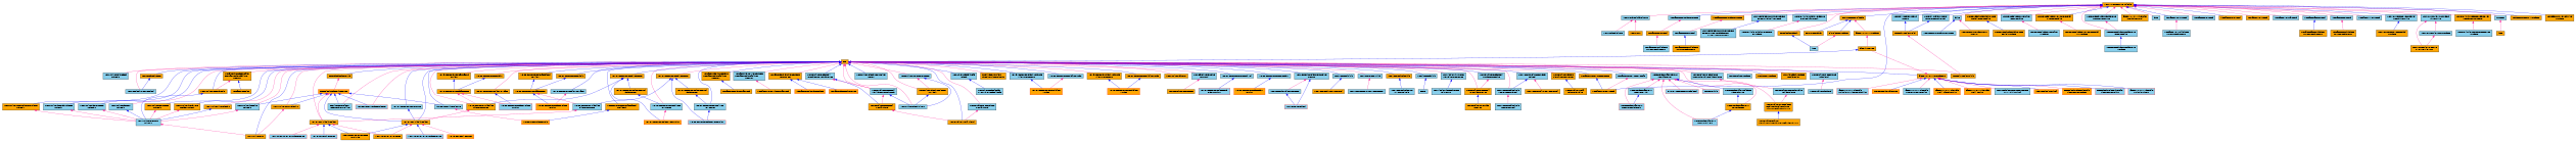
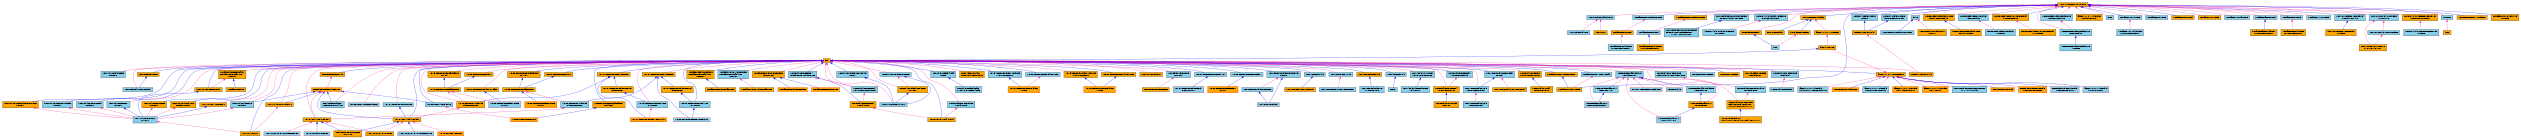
  digraph {
    fontname="DejaVu Sans"
    rankdir=TB
    node [color=black fillcolor=orange fontname="DejaVu Sans" fontsize=10 shape=record style=filled]
    edge [color=deeppink dir=back fontname="DejaVu Sans" fontsize=10 labelfontname=Helvetica labelfontsize=10 style=solid]
    n1 [fontcolor=black height=0.2 label="AP_HAL::Stream::available" width=0.4]
    n2 [fillcolor=skyblue height=0.2 label="Menu::_check_for_input" width=0.4]
    n3 [fillcolor=skyblue height=0.2 label="AP_GPS_SBP::_sbp_process" width=0.4]
    n4 [height=0.2 label="AP_GPS_SBP2::_sbp_process" width=0.4]
    n5 [fillcolor=skyblue height=0.2 label="AP_InertialSensor_UserInteract\lStream::blocking_read" width=0.4]
    n6 [fillcolor=skyblue height=0.2 label="AP_Proximity_LightWareSF40\lC::check_for_reply" width=0.4]
    n7 [height=0.2 label=comm_get_available width=0.4]
    n8 [height=0.2 label="AP_GPS_UBLOX::read" width=0.4]
    n9 [height=0.2 label=console_loopback width=0.4]
    n10 [fillcolor=skyblue height=0.2 label=drive width=0.4]
    n11 [height=0.2 label="AP_RangeFinder_LightWare\lSerial::get_reading" width=0.4]
    n12 [fillcolor=skyblue height=0.2 label="AP_RangeFinder_uLanding\l::get_reading" width=0.4]
    n13 [height=0.2 label="AP_RangeFinder_MaxsonarSerial\lLV::get_reading" width=0.4]
    n14 [fillcolor=skyblue height=0.2 label="AP_RangeFinder_LeddarOne\l::get_reading" width=0.4]
    n15 [height=0.2 label="GCS_MAVLINK::handle\l_serial_control" width=0.4]
    n16 [fillcolor=skyblue height=0.2 label=loop width=0.4]
    n17 [fillcolor=skyblue height=0.2 label="AP_RangeFinder_LeddarOne\l::parse_response" width=0.4]
    n18 [fillcolor=skyblue height=0.2 label="AP_GPS_NOVA::read" width=0.4]
    n19 [fillcolor=skyblue height=0.2 label="AP_GPS_ERB::read" width=0.4]
    n20 [height=0.2 label="AP_GPS_SIRF::read" width=0.4]
    n21 [height=0.2 label="AP_GPS_MTK::read" width=0.4]
    n22 [fillcolor=skyblue height=0.2 label="AP_GPS_MTK19::read" width=0.4]
    n23 [fillcolor=skyblue height=0.2 label="AP_GPS_GSOF::read" width=0.4]
    n24 [fillcolor=skyblue height=0.2 label="AP_GPS_SBF::read" width=0.4]
    n25 [fillcolor=skyblue height=0.2 label="AP_GPS_NMEA::read" width=0.4]
    n26 [fillcolor=skyblue height=0.2 label="AP_Mount_SToRM32_serial\l::read_incoming" width=0.4]
    n27 [fillcolor=skyblue height=0.2 label="AP_Mount_Alexmos::read\l_incoming" width=0.4]
    n28 [height=0.2 label="AP_Proximity_TeraRangerTower\l::read_sensor_data" width=0.4]
    n29 [fillcolor=skyblue height=0.2 label=run_test width=0.4]
    n30 [fillcolor=skyblue height=0.2 label="AP_Frsky_Telem::send\l_SPort" width=0.4]
    n31 [fillcolor=skyblue height=0.2 label="AP_Frsky_Telem::send\l_SPort_Passthrough" width=0.4]
    n32 [height=0.2 label="AP_Beacon_Pozyx::update" width=0.4]
    n33 [height=0.2 label="AP_Beacon_Marvelmind\l::update" width=0.4]
    n34 [fillcolor=skyblue height=0.2 label="Menu::check_input" width=0.4]
    n35 [height=0.2 label="Menu::run" width=0.4]
    n36 [height=0.2 label="AP_GPS_SBP::read" width=0.4]
    n37 [fillcolor=skyblue height=0.2 label="AP_GPS_SBP2::read" width=0.4]
    n38 [fillcolor=skyblue height=0.2 label="AP_InertialSensor_UserInteract\lStream::AP_InertialSensor\l_UserInteractStream" width=0.4]
    n39 [fillcolor=skyblue height=0.2 label="AP_Proximity_LightWareSF40\lC::update" width=0.4]
    n40 [height=0.2 label=comm_send_ch width=0.4]
    n41 [height=0.2 label=simplegcs_update width=0.4]
    n42 [height=0.2 label="GCS_MAVLINK::update" width=0.4]
    n43 [fillcolor=skyblue height=0.2 label=loop width=0.4]
    n44 [fillcolor=skyblue height=0.2 label="Menu_Commands::menu_esc" width=0.4]
    n45 [height=0.2 label="Menu_Commands::menu\l_servo" width=0.4]
    n46 [height=0.2 label="AP_RangeFinder_LightWare\lSerial::update" width=0.4]
    n47 [fillcolor=skyblue height=0.2 label="AP_RangeFinder_uLanding\l::update" width=0.4]
    n48 [height=0.2 label="AP_RangeFinder_MaxsonarSerial\lLV::update" width=0.4]
    n49 [fillcolor=skyblue height=0.2 label="AP_RangeFinder_LeddarOne\l::update" width=0.4]
    n50 [fillcolor=skyblue height=0.2 label="AP_GPS_NOVA::highest\l_supported_status" width=0.4]
    n51 [height=0.2 label="AP_GPS_GSOF::highest\l_supported_status" width=0.4]
    n52 [height=0.2 label="AP_GPS_SBF::highest\l_supported_status" width=0.4]
    n53 [height=0.2 label="AP_Mount_SToRM32_serial\l::update" width=0.4]
    n54 [height=0.2 label="AP_Mount_Alexmos::AP\l_Mount_Alexmos" width=0.4]
    n55 [fillcolor=skyblue height=0.2 label="AP_Mount_Alexmos::update" width=0.4]
    n56 [fillcolor=skyblue height=0.2 label="AP_Proximity_TeraRangerTower\l::update" width=0.4]
    n57 [height=0.2 label=loop width=0.4]
    n58 [height=0.2 label="AP_Frsky_Telem::tick" width=0.4]
    n59 [fillcolor=skyblue height=0.2 label="AP_GPS_SBP::highest\l_supported_status" width=0.4]
    n60 [height=0.2 label="AP_GPS_SBP2::highest\l_supported_status" width=0.4]
    n61 [height=0.2 label="GCS::instance" width=0.4]
    n62 [height=0.2 label=gcs width=0.4]
    n63 [height=0.2 label="AP_GPS_UBLOX::_parse_gps" width=0.4]
    n64 [fillcolor=skyblue height=0.2 label="AP_GPS_UBLOX::_save_cfg" width=0.4]
    n65 [fillcolor=skyblue height=0.2 label="AP_Arming::airspeed\l_checks" width=0.4]
    n66 [fillcolor=skyblue height=0.2 label="AP_AccelCal::AP_AccelCal" width=0.4]
    n67 [height=0.2 label="AP_Arming::arm" width=0.4]
    n68 [height=0.2 label="AP_Arming::arm_checks" width=0.4]
    n69 [fillcolor=skyblue height=0.2 label="AP_Arming::barometer\l_checks" width=0.4]
    n70 [fillcolor=skyblue height=0.2 label="AP_Arming::battery\l_checks" width=0.4]
    n71 [fillcolor=skyblue height=0.2 label="AP_Arming::board_voltage\l_checks" width=0.4]
    n72 [height=0.2 label="AP_GPS_SBF::broadcast\l_configuration_failure\l_reason" width=0.4]
    n73 [fillcolor=skyblue height=0.2 label="AP_GPS_UBLOX::broadcast\l_configuration_failure\l_reason" width=0.4]
    n74 [height=0.2 label="AP_GPS::broadcast_first\l_configuration_failure\l_reason" width=0.4]
    n75 [height=0.2 label="AP_Arming::gps_checks" width=0.4]
    n76 [height=0.2 label="AP_GPS_Backend::broadcast\l_gps_type" width=0.4]
    n77 [fillcolor=skyblue height=0.2 label="AP_Landing_Deepstall\l::build_approach_path" width=0.4]
    n78 [height=0.2 label="AP_Landing::verify_land" width=0.4]
    n79 [height=0.2 label="NavEKF2_core::calcGpsGood\lToAlign" width=0.4]
    n80 [height=0.2 label="NavEKF2::InitialiseFilter" width=0.4]
    n81 [height=0.2 label="NavEKF3_core::calcGpsGood\lToAlign" width=0.4]
    n82 [height=0.2 label="NavEKF3_core::Initialise\lFilterBootstrap" width=0.4]
    n83 [height=0.2 label="NavEKF3::InitialiseFilter" width=0.4]
    n84 [fillcolor=skyblue height=0.2 label="AP_AdvancedFailsafe\l::check" width=0.4]
    n85 [fillcolor=skyblue height=0.2 label="AP_Tuning::check_controller\l_error" width=0.4]
    n86 [fillcolor=skyblue height=0.2 label="AP_Tuning::check_input" width=0.4]
    n87 [height=0.2 label="SoaringController::\lcheck_cruise_criteria" width=0.4]
    n88 [height=0.2 label="AP_Tuning::check_selector\l_switch" width=0.4]
    n89 [fillcolor=skyblue height=0.2 label="NavEKF2_core::checkAttitude\lAlignmentStatus" width=0.4]
    n90 [height=0.2 label="NavEKF3_core::checkAttitude\lAlignmentStatus" width=0.4]
    n91 [height=0.2 label="AP_Arming::compass\l_checks" width=0.4]
    n92 [fillcolor=skyblue height=0.2 label="NavEKF2_core::controlMag\lYawReset" width=0.4]
    n93 [fillcolor=skyblue height=0.2 label="NavEKF3_core::controlMag\lYawReset" width=0.4]
    n94 [height=0.2 label="AP_Arming::disarm" width=0.4]
    n95 [fillcolor=skyblue height=0.2 label="AP_ICEngine::engine\l_control" width=0.4]
    n96 [fillcolor=skyblue height=0.2 label="NavEKF3_core::FuseBodyVel" width=0.4]
    n97 [fillcolor=skyblue height=0.2 label="NavEKF3_core::FuseOptFlow" width=0.4]
    n98 [fillcolor=skyblue height=0.2 label="AP_ADSB::handle_transceiver\l_report" width=0.4]
    n99 [height=0.2 label="AP_Arming::hardware\l_safety_check" width=0.4]
    n100 [fillcolor=skyblue height=0.2 label="AP_MotorsTri::init" width=0.4]
    n101 [fillcolor=skyblue height=0.2 label="AP_MotorsCoax::init" width=0.4]
    n102 [height=0.2 label="AP_MotorsSingle::init" width=0.4]
    n103 [fillcolor=skyblue height=0.2 label="AP_Airspeed::init" width=0.4]
    n104 [height=0.2 label="DataFlash_Class::Init" width=0.4]
    n105 [fillcolor=skyblue height=0.2 label="AP_Camera::log_picture" width=0.4]
    n106 [fillcolor=skyblue height=0.2 label="AP_Arming::logging\l_checks" width=0.4]
    n107 [fillcolor=skyblue height=0.2 label="SoaringController::\lupdate_thermalling" width=0.4]
    n108 [color=red fillcolor=skyblue height=0.2 label="AP_Camera::update_trigger" width=0.4]
    n109 [height=0.2 label="AP_Frsky_Telem::init" width=0.4]
    n110 [height=0.2 label="AP_Arming::ins_checks" width=0.4]
    n111 [fillcolor=skyblue height=0.2 label="AP_Mission::jump_to\l_landing_sequence" width=0.4]
    n112 [height=0.2 label="AP_Arming::manual_transmitter\l_checks" width=0.4]
    n113 [fillcolor=skyblue height=0.2 label="AP_Tuning::next_parameter" width=0.4]
    n114 [height=0.2 label="AP_Landing_Deepstall\l::override_servos" width=0.4]
    n115 [fillcolor=skyblue height=0.2 label="AP_MotorsHeli::parameter\l_check" width=0.4]
    n116 [fillcolor=skyblue height=0.2 label="AP_MotorsHeli_Single\l::parameter_check" width=0.4]
    n117 [fillcolor=skyblue height=0.2 label="AP_Landing_Deepstall\l::predict_travel_distance" width=0.4]
    n118 [height=0.2 label="NavEKF2_core::readMagData" width=0.4]
    n119 [height=0.2 label="NavEKF3_core::readMagData" width=0.4]
-   n120 [fillcolor=skyblue height=0.2 label="NavEKF2_core::realignYawGPS" width=0.4]
    n121 [height=0.2 label="NavEKF3_core::realignYawGPS" width=0.4]
    n122 [height=0.2 label="AP_Landing::restart\l_landing_sequence" width=0.4]
    n123 [height=0.2 label="GCS_MAVLINK::send_text" width=0.4]
    n124 [fillcolor=skyblue height=0.2 label="AP_BoardConfig::sensor\l_config_error" width=0.4]
    n125 [fillcolor=skyblue height=0.2 label="NavEKF2_core::setAidingMode" width=0.4]
    n126 [height=0.2 label="NavEKF3_core::setAidingMode" width=0.4]
    n127 [height=0.2 label="NavEKF2_core::setOrigin" width=0.4]
    n128 [height=0.2 label="NavEKF3_core::setOrigin" width=0.4]
    n129 [fillcolor=skyblue height=0.2 label="NavEKF3_core::setup_core" width=0.4]
    n130 [height=0.2 label="AP_Camera::setup_feedback\l_callback" width=0.4]
    n131 [height=0.2 label="AP_AccelCal::start" width=0.4]
    n132 [height=0.2 label="AP_Landing::type_slope\l_adjust_landing_slope\l_for_rangefinder_bump" width=0.4]
    n133 [fillcolor=skyblue height=0.2 label="AP_Landing::type_slope\l_do_land" width=0.4]
    n134 [fillcolor=skyblue height=0.2 label="AP_Landing::type_slope\l_setup_landing_glide_slope" width=0.4]
    n135 [fillcolor=skyblue height=0.2 label="AP_Landing::type_slope\l_verify_land" width=0.4]
    n136 [fillcolor=skyblue height=0.2 label="AP_ICEngine::update" width=0.4]
    n137 [height=0.2 label="AP_ADSB::update" width=0.4]
    n138 [height=0.2 label="AP_Airspeed::update\l_calibration" width=0.4]
    n139 [fillcolor=skyblue height=0.2 label="AP_Landing_Deepstall\l::update_steering" width=0.4]
    n140 [fillcolor=skyblue height=0.2 label="AP_Arming::pre_arm\l_checks" width=0.4]
    n141 [height=0.2 label="AP_GPS_SBF::is_configured" width=0.4]
    n142 [height=0.2 label="AP_GPS_UBLOX::is_configured" width=0.4]
    n143 [height=0.2 label="AP_GPS::get_lag" width=0.4]
    n144 [color=red height=0.2 label="AP_GPS::detect_instance" width=0.4]
    n145 [color=red height=0.2 label="AP_GPS_Backend::get_lag" width=0.4]
    n146 [height=0.2 label="AP_Landing_Deepstall\l::verify_land" width=0.4]
    n147 [height=0.2 label="NavEKF2_core::readGpsData" width=0.4]
    n148 [color=red fillcolor=skyblue height=0.2 label="NavEKF2::activeCores" width=0.4]
    n149 [height=0.2 label="AP_AHRS_NavEKF::reset" width=0.4]
    n150 [height=0.2 label="AP_AHRS_NavEKF::reset\l_attitude" width=0.4]
    n151 [color=red fillcolor=skyblue height=0.2 label="AP_AHRS_NavEKF::update_EKF2" width=0.4]
    n152 [height=0.2 label="NavEKF3_core::readGpsData" width=0.4]
    n153 [color=red height=0.2 label="NavEKF3::activeCores" width=0.4]
    n154 [color=red fillcolor=skyblue height=0.2 label="AP_AHRS_NavEKF::update_EKF3" width=0.4]
    n155 [fillcolor=skyblue height=0.2 label="AP_AdvancedFailsafe\l::AP_AdvancedFailsafe" width=0.4]
    n156 [color=red height=0.2 label="NavEKF2_core::controlFilter\lModes" width=0.4]
    n157 [color=red height=0.2 label="NavEKF3_core::controlFilter\lModes" width=0.4]
    n158 [color=red fillcolor=skyblue height=0.2 label="NavEKF2_core::SelectMagFusion" width=0.4]
    n159 [color=red height=0.2 label="NavEKF3_core::SelectMagFusion" width=0.4]
    n160 [height=0.2 label="AP_ICEngine::get_state" width=0.4]
    n161 [color=red fillcolor=skyblue height=0.2 label="NavEKF3_core::SelectBody\lOdomFusion" width=0.4]
    n162 [color=red height=0.2 label="NavEKF3_core::SelectFlow\lFusion" width=0.4]
    n163 [color=red fillcolor=skyblue height=0.2 label="AP_ADSB::enabled" width=0.4]
    n164 [fillcolor=skyblue height=0.2 label="AP_ADSB::handle_message" width=0.4]
    n165 [height=0.2 label="AP_MotorsTri::AP_MotorsTri" width=0.4]
    n166 [fillcolor=skyblue height=0.2 label="AP_MotorsCoax::AP_MotorsCoax" width=0.4]
    n167 [fillcolor=skyblue height=0.2 label="AP_MotorsSingle::AP\l_MotorsSingle" width=0.4]
    n168 [fillcolor=skyblue height=0.2 label=setup width=0.4]
    n169 [color=red height=0.2 label="DataFlash_Class::instance" width=0.4]
    n170 [color=red height=0.2 label="AP_Camera::trigger_pic" width=0.4]
    n171 [fillcolor=skyblue height=0.2 label="AP_Mission::last_change\l_time_ms" width=0.4]
    n172 [height=0.2 label="AP_Landing::override\l_servos" width=0.4]
    n173 [height=0.2 label="AP_MotorsHeli::AP_MotorsHeli" width=0.4]
    n174 [fillcolor=skyblue height=0.2 label="AP_MotorsHeli_Single\l::set_acro_tail" width=0.4]
    n175 [fillcolor=skyblue height=0.2 label="NavEKF2_core::Initialise\lFilterBootstrap" width=0.4]
    n176 [height=0.2 label="NavEKF2_core::calcQuatAnd\lFieldStates" width=0.4]
    n177 [height=0.2 label="NavEKF3_core::calcQuatAnd\lFieldStates" width=0.4]
    n178 [color=red height=0.2 label="NavEKF2_core::SelectVelPos\lFusion" width=0.4]
    n179 [color=red fillcolor=skyblue height=0.2 label="NavEKF3_core::SelectVelPos\lFusion" width=0.4]
    n180 [height=0.2 label="AP_Landing::verify\l_abort_landing" width=0.4]
    n181 [color=red height=0.2 label="AP_AccelCal::_printf" width=0.4]
    n182 [color=red height=0.2 label="DataFlash_Class::handle\l_log_request_data" width=0.4]
    n183 [color=red fillcolor=skyblue height=0.2 label="DataFlash_Class::handle\l_log_request_list" width=0.4]
    n184 [color=red fillcolor=skyblue height=0.2 label="GCS_MAVLINK::handle\l_mission_item" width=0.4]
    n185 [color=red fillcolor=skyblue height=0.2 label="GCS_MAVLINK::handle\l_mission_write_partial_list" width=0.4]
    n186 [color=red height=0.2 label="AC_Fence::handle_msg" width=0.4]
    n187 [fillcolor=skyblue height=0.2 label="GCS_MAVLINK::handle\l_param_request_list" width=0.4]
    n188 [color=red height=0.2 label="GCS_MAVLINK::handle\l_rally_fetch_point" width=0.4]
    n189 [color=red height=0.2 label="GCS_MAVLINK::handle\l_rally_point" width=0.4]
    n190 [fillcolor=skyblue height=0.2 label="AP_InertialSensor_UserInteract\l_MAVLink::printf" width=0.4]
    n191 [color=red fillcolor=skyblue height=0.2 label="PX4::PX4Storage::_mtd_load" width=0.4]
    n192 [color=red fillcolor=skyblue height=0.2 label="AP_Baro::init" width=0.4]
    n193 [height=0.2 label="AP_BoardConfig::px4\l_autodetect" width=0.4]
    n194 [color=red fillcolor=skyblue height=0.2 label="AP_BoardConfig::px4\l_setup_drivers" width=0.4]
    n195 [color=red fillcolor=skyblue height=0.2 label="AP_BoardConfig::px4\l_setup_peripherals" width=0.4]
    n196 [fillcolor=skyblue height=0.2 label="AP_BoardConfig::px4\l_setup_px4io" width=0.4]
    n197 [fillcolor=skyblue height=0.2 label="AP_BoardConfig::validate\l_board_type" width=0.4]
    n198 [height=0.2 label="AP_Landing::adjust\l_landing_slope_for_rangefinder_bump" width=0.4]
    n199 [fillcolor=skyblue height=0.2 label="AP_Landing::do_land" width=0.4]
    n200 [fillcolor=skyblue height=0.2 label="AP_Landing::setup_landing\l_glide_slope" width=0.4]
    n1 -> n2
    n1 -> n3 [color=blue]
    n1 -> n4
    n1 -> n5 [color=blue]
    n1 -> n6
    n1 -> n7 [color=blue]
    n1 -> n8 [color=blue]
    n1 -> n9
    n1 -> n10
    n1 -> n11
    n1 -> n12
    n1 -> n13 [color=blue]
    n1 -> n14
    n1 -> n15
    n1 -> n16
    n1 -> n17
    n1 -> n18 [color=blue]
    n1 -> n19
    n1 -> n20 [color=blue]
    n1 -> n21
    n1 -> n22
    n1 -> n23
    n1 -> n24
    n1 -> n25
    n1 -> n26 [color=blue]
    n1 -> n27
    n1 -> n28
    n1 -> n29
    n1 -> n30 [color=blue]
    n1 -> n31 [color=blue]
    n1 -> n32 [color=blue]
    n1 -> n33 [color=blue]
    n2 -> n34
    n2 -> n35
    n3 -> n36
    n4 -> n37
    n5 -> n38 [color=blue]
    n6 -> n39
    n7 -> n40 [color=blue]
    n7 -> n41 [color=blue]
    n7 -> n42
    n9 -> n43 [color=blue]
    n10 -> n44 [color=blue]
    n10 -> n45
    n11 -> n46 [color=blue]
    n12 -> n47
    n13 -> n48
    n14 -> n49 [color=blue]
    n17 -> n14
    n18 -> n50
    n23 -> n51 [color=blue]
    n24 -> n52
    n26 -> n53 [color=blue]
    n27 -> n54
    n27 -> n55
    n28 -> n56
    n29 -> n57
    n30 -> n58 [color=blue]
    n31 -> n58 [color=blue]
    n36 -> n59
    n37 -> n60 [color=blue]
    n41 -> n43
    n42 -> n61
    n55 -> n54
    n58 -> n109
    n61 -> n62 [color=blue]
    n62 -> n63 [color=blue]
    n62 -> n64 [color=blue]
    n62 -> n65
    n62 -> n66
    n62 -> n67 [color=blue]
    n62 -> n68
    n62 -> n69 [color=blue]
    n62 -> n70
    n62 -> n71 [color=blue]
    n62 -> n72 [color=blue]
    n62 -> n73
    n62 -> n74
    n62 -> n75 [color=blue]
    n62 -> n76
    n62 -> n77
    n62 -> n78 [color=blue]
    n62 -> n79 [color=blue]
    n62 -> n80
    n62 -> n81
    n62 -> n82
    n62 -> n83 [color=blue]
    n62 -> n84 [color=blue]
    n62 -> n85 [color=blue]
    n62 -> n86
    n62 -> n87
    n62 -> n88
    n62 -> n89 [color=blue]
    n62 -> n90
    n62 -> n91 [color=blue]
    n62 -> n92 [color=blue]
    n62 -> n93
    n62 -> n94
    n62 -> n95
    n62 -> n96 [color=blue]
    n62 -> n97 [color=blue]
    n62 -> n98 [color=blue]
    n62 -> n99 [color=blue]
    n62 -> n100 [color=blue]
    n62 -> n101
    n62 -> n102 [color=blue]
    n62 -> n103 [color=blue]
    n62 -> n104 [color=blue]
    n62 -> n105 [color=blue]
    n62 -> n106
    n62 -> n107
    n62 -> n108
    n62 -> n109
    n62 -> n110
    n62 -> n111
    n62 -> n112 [color=blue]
    n62 -> n113
    n62 -> n114
    n62 -> n115 [color=blue]
    n62 -> n116
    n62 -> n117 [color=blue]
    n62 -> n118
    n62 -> n119 [color=blue]
-   n62 -> n120 [color=blue]
    n62 -> n121
    n62 -> n122
    n62 -> n123 [color=blue]
    n62 -> n124
    n62 -> n125 [color=blue]
    n62 -> n126 [color=blue]
    n62 -> n127 [color=blue]
    n62 -> n128
-   n62 -> n129 [color=blue]
+   n62 -> n129
    n62 -> n130 [color=blue]
    n62 -> n131 [color=blue]
    n62 -> n132
    n62 -> n133
    n62 -> n134
    n62 -> n135
    n62 -> n136
    n62 -> n137 [color=blue]
    n62 -> n138
    n62 -> n139 [color=blue]
    n63 -> n8 [color=blue]
    n64 -> n8
    n68 -> n67
    n69 -> n140
    n70 -> n140 [color=blue]
    n71 -> n140
    n72 -> n141 [color=blue]
    n73 -> n142
    n74 -> n75
    n74 -> n143 [color=blue]
    n75 -> n140 [color=blue]
    n76 -> n144 [color=blue]
    n76 -> n145 [color=blue]
    n77 -> n146
    n79 -> n147 [color=blue]
    n80 -> n148 [color=blue]
    n80 -> n149
    n80 -> n150 [color=blue]
    n80 -> n151
    n81 -> n152 [color=blue]
    n82 -> n83
    n83 -> n149
    n83 -> n150 [color=blue]
    n83 -> n153
    n83 -> n154 [color=blue]
    n84 -> n155 [color=blue]
-   n77 -> n86 [color=blue]
+   n85 -> n86 [color=blue]
    n88 -> n86 [color=blue]
    n89 -> n156 [color=blue]
    n90 -> n157 [color=blue]
    n91 -> n140
    n92 -> n158 [color=blue]
    n93 -> n159
    n95 -> n160
    n96 -> n161 [color=blue]
    n97 -> n162 [color=blue]
    n98 -> n163 [color=blue]
    n98 -> n164
    n99 -> n140
    n100 -> n165 [color=blue]
    n101 -> n166
    n102 -> n167 [color=blue]
    n103 -> n168 [color=blue]
    n104 -> n169
    n105 -> n170
    n106 -> n140
    n110 -> n140 [color=blue]
    n111 -> n171 [color=blue]
    n112 -> n140
    n113 -> n86 [color=blue]
    n113 -> n88
    n114 -> n172 [color=blue]
    n115 -> n116 [color=blue]
    n115 -> n173
    n116 -> n174
    n117 -> n77
    n117 -> n146 [color=blue]
    n118 -> n158 [color=blue]
    n118 -> n175 [color=blue]
    n118 -> n176 [color=blue]
    n119 -> n82 [color=blue]
    n119 -> n159 [color=blue]
    n119 -> n177 [color=blue]
-   n120 -> n178
    n121 -> n179 [color=blue]
    n122 -> n180 [color=blue]
    n123 -> n61
    n123 -> n181 [color=blue]
    n123 -> n182
    n123 -> n183 [color=blue]
    n123 -> n184 [color=blue]
    n123 -> n185
    n123 -> n186 [color=blue]
    n123 -> n187
    n123 -> n188 [color=blue]
    n123 -> n189
    n123 -> n190
    n124 -> n191
    n124 -> n192
    n124 -> n193
    n124 -> n194
    n124 -> n195
    n124 -> n196
    n124 -> n197 [color=blue]
    n125 -> n156
    n126 -> n157 [color=blue]
    n127 -> n147 [color=blue]
    n128 -> n152 [color=blue]
    n129 -> n83 [color=blue]
    n130 -> n170 [color=blue]
    n131 -> n66 [color=blue]
    n132 -> n198 [color=blue]
    n133 -> n199
    n134 -> n200
    n135 -> n78
    n139 -> n114
    n140 -> n67
    n146 -> n78
    n147 -> n175
    n147 -> n178 [color=blue]
    n152 -> n82
    n152 -> n179
    n164 -> n163 [color=blue]
    n169 -> n68 [color=blue]
    n169 -> n80
    n169 -> n83 [color=blue]
    n169 -> n105 [color=blue]
    n169 -> n106 [color=blue]
    n169 -> n107 [color=blue]
-   n169 -> n108 [color=blue]
    n175 -> n80
    n176 -> n92 [color=blue]
    n177 -> n93 [color=blue]
    n193 -> n194 [color=blue]
    n196 -> n195 [color=blue]
    n197 -> n193 [color=blue]
    n200 -> n132
  }
